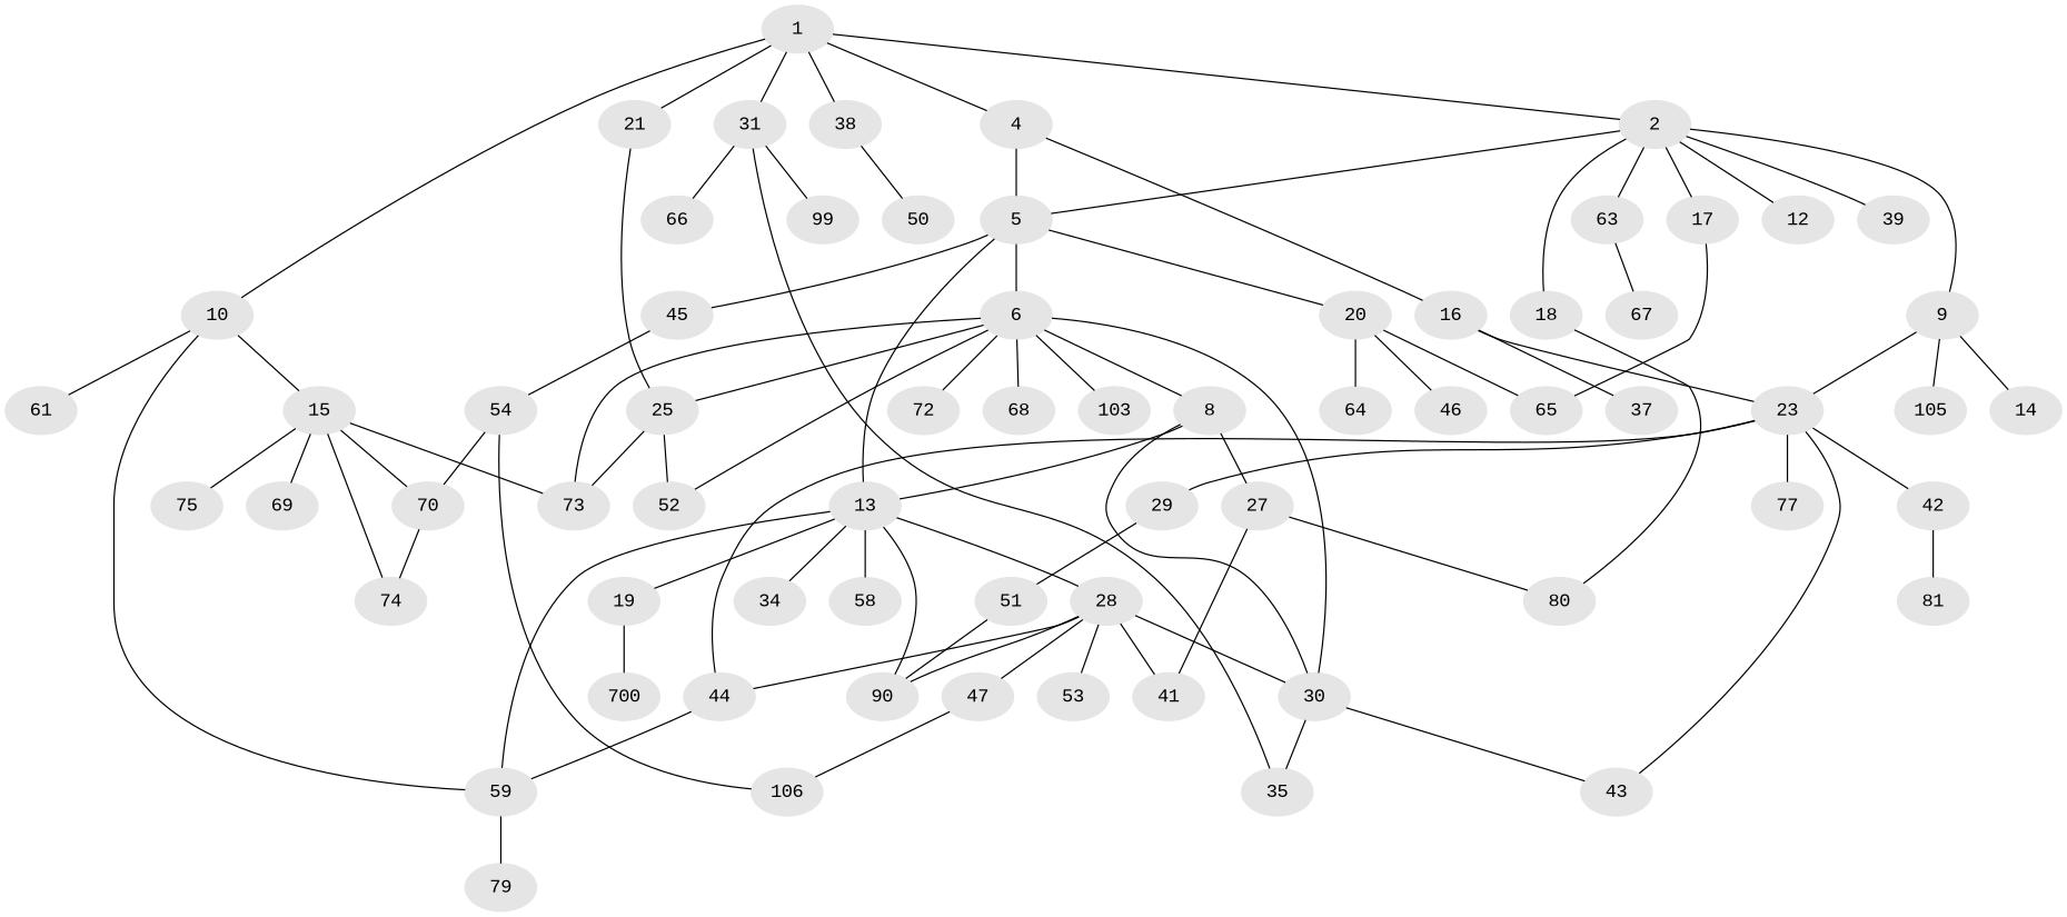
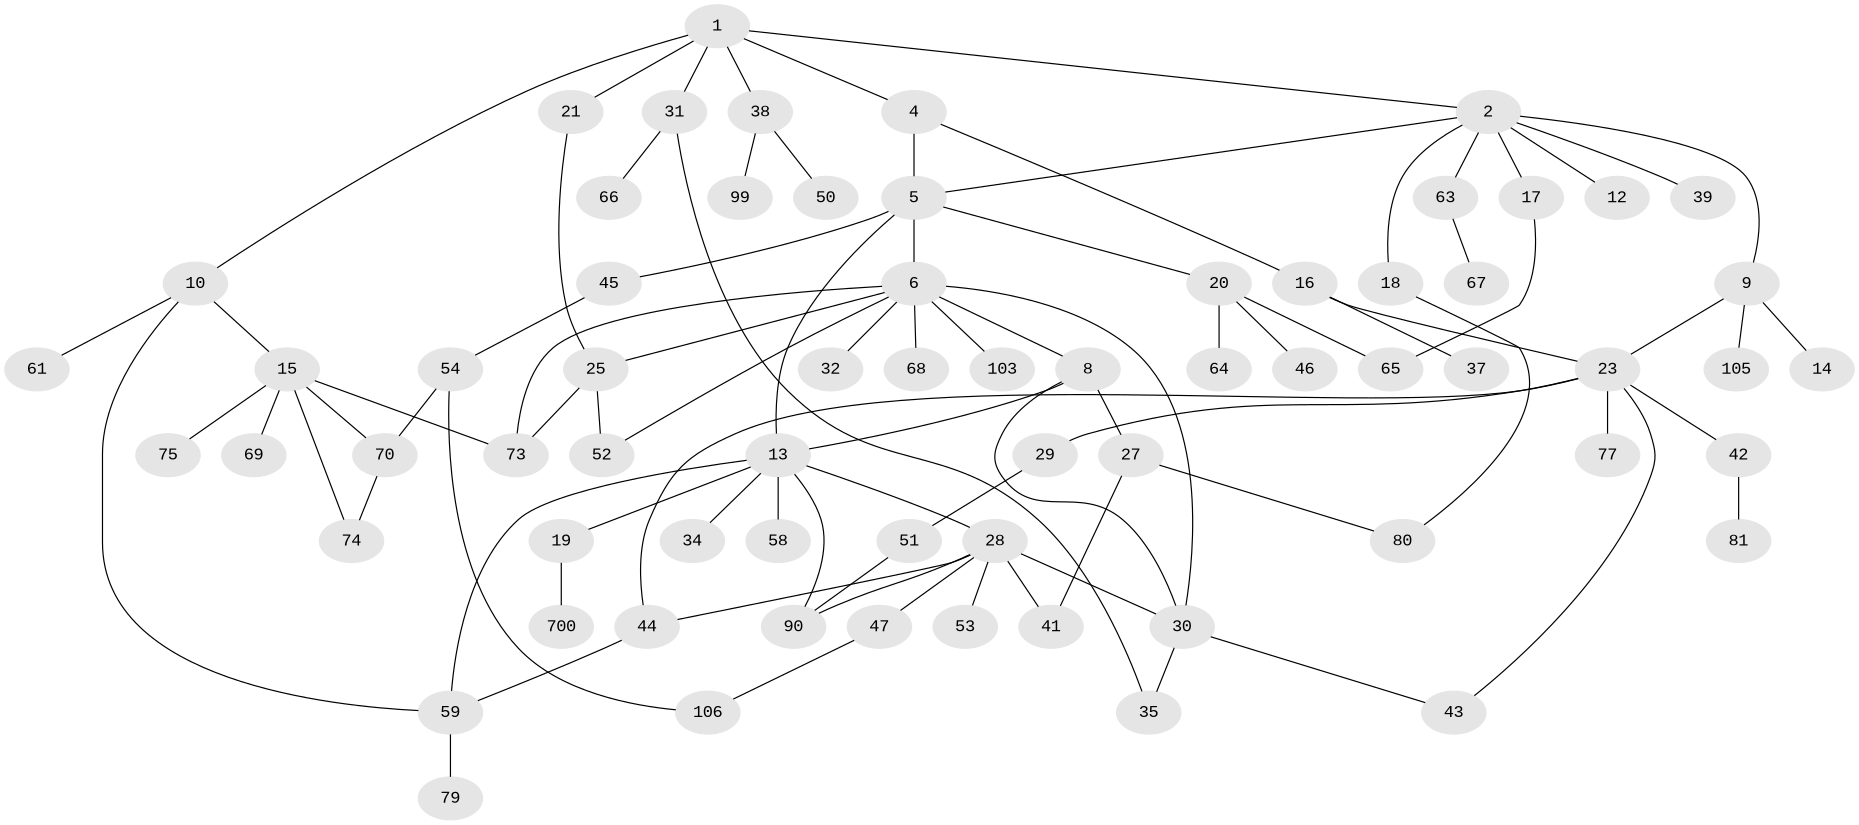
  graph {
    fontname="Liberation Mono"
    node [color=gray90 fontname="Liberation Mono" style=filled]
    edge [fontname="Liberation Mono"]
    1 [super="+26"]
    2 [super="+3"]
    4 [super="+11"]
    10 [super="+36"]
    21
    31 [super="+56"]
    38
    5 [super="+22"]
    9 [super="+49"]
    12 [super="+92"]
    17 [super="+95"]
    18
    39
    63
    16 [super="+84"]
    15 [super="+62"]
    59 [super="+72"]
    61
    25 [super="+88"]
    35 [super="+48"]
    66
    99
    50 [super="+76"]
    6 [super="+7"]
    13 [super="+33"]
    20 [super="+40"]
    45
    14
    23 [super="+24"]
    105
    65
    80 [super="+87"]
    67
    37
    8 [super="+60"]
    30 [super="+102"]
-   32 [label=72]
+   32
    52
    68 [super="+85"]
    73 [super="+83"]
    103
    19 [super="+71"]
    28 [super="+89"]
    34 [super="+96"]
    58 [super="+93"]
    90
    46
    64
    54 [super="+55"]
    27
    43
    41 [super="+98"]
    29 [super="+97"]
    42 [super="+57"]
    44 [super="+104"]
    77
    69
    70
    74 [super="+94"]
    75 [super="+91"]
    79 [super="+86"]
    n62 [label=700]
    47 [super="+101"]
    53
    51
    81 [super="+82"]
    106
    1 -- 2
    1 -- 4
    1 -- 10
    1 -- 21
    1 -- 31
    1 -- 38
    2 -- 5
    2 -- 9
    2 -- 12
    2 -- 17
    2 -- 18
    2 -- 39
    2 -- 63
    4 -- 5
    4 -- 16
    10 -- 15
    10 -- 59
    10 -- 61
    21 -- 25
    31 -- 35
    31 -- 66
-   31 -- 99
+   38 -- 99
    38 -- 50
    5 -- 6
    5 -- 13
    5 -- 20
    5 -- 45
    9 -- 14
    9 -- 23
    9 -- 105
    17 -- 65
    18 -- 80
    63 -- 67
    16 -- 23 [weight=2]
    16 -- 37
    15 -- 73
    15 -- 69
    15 -- 70
    15 -- 74
    15 -- 75
    59 -- 79
    25 -- 52
    25 -- 73
    6 -- 25
    6 -- 8
    6 -- 30
    6 -- 32
    6 -- 52
    6 -- 68
    6 -- 73
    6 -- 103
    13 -- 59
    13 -- 19
    13 -- 28 [weight=2]
    13 -- 34
    13 -- 58
    13 -- 90
    20 -- 65
    20 -- 46
    20 -- 64
    45 -- 54
    23 -- 43
    23 -- 29
    23 -- 42
    23 -- 44
    23 -- 77
    8 -- 13
    8 -- 30
    8 -- 27
    30 -- 35
    30 -- 43
    19 -- n62
    28 -- 30
    28 -- 90
    28 -- 41
    28 -- 44
    28 -- 47
    28 -- 53
    54 -- 70
    54 -- 106
    27 -- 80
    27 -- 41
    29 -- 51
    42 -- 81
    44 -- 59
    70 -- 74
    47 -- 106
    51 -- 90
  }
